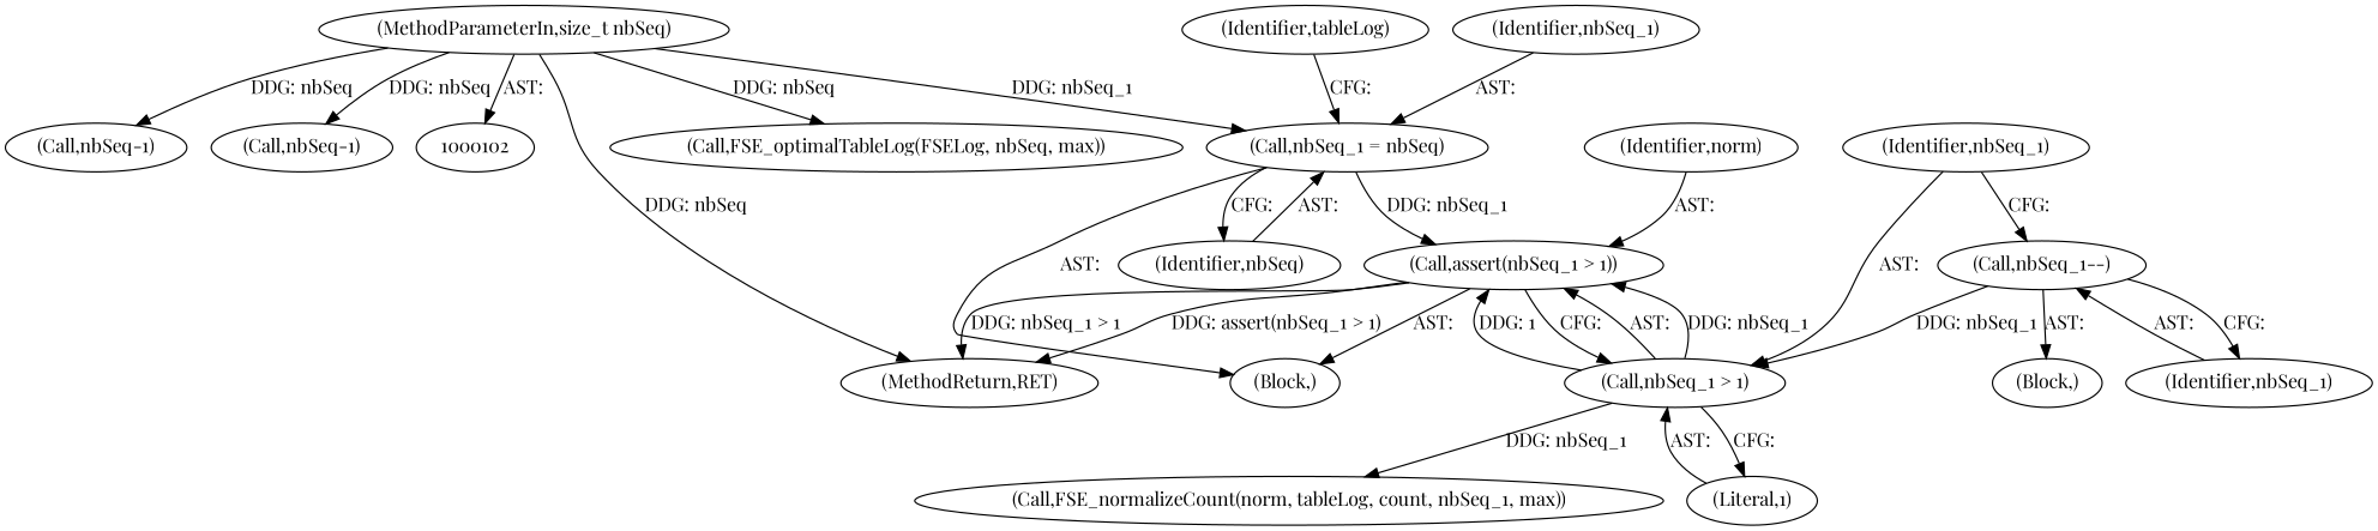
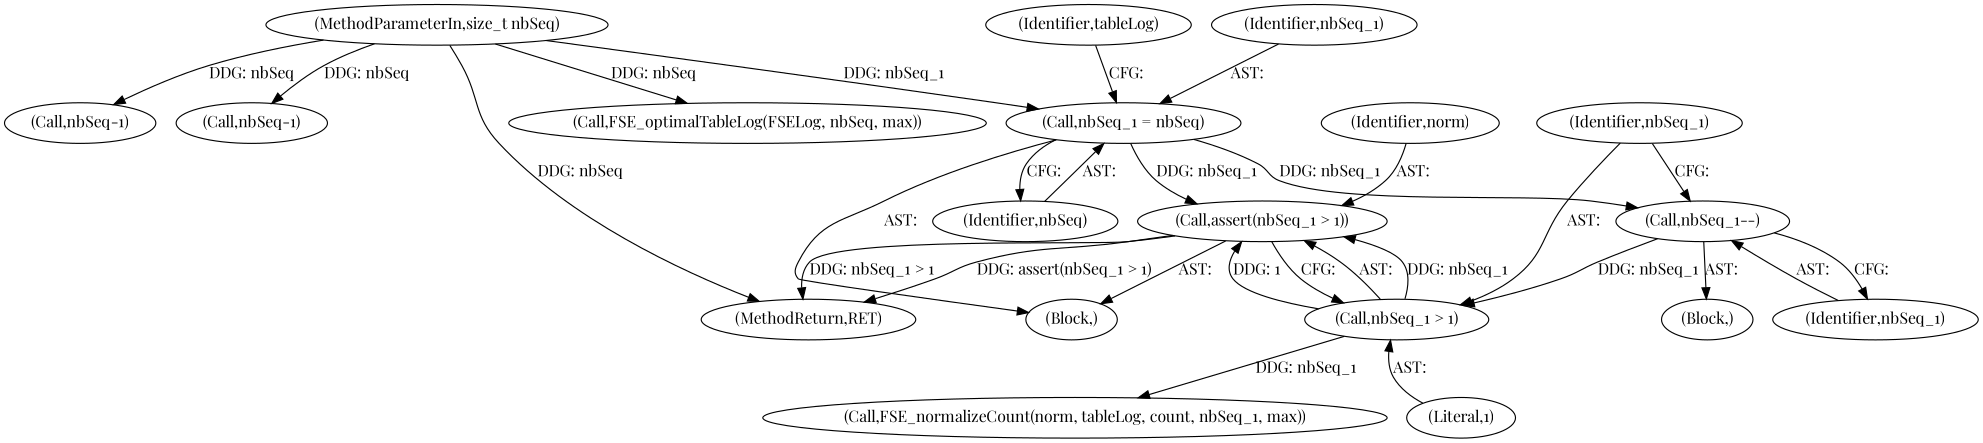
  digraph {
    fontname="Playfair Display"
    node [fontname="Playfair Display"]
    edge [fontname="Playfair Display"]
    n1 [label="(Call,assert(nbSeq_1 > 1))"]
    n2 [label="(Call,nbSeq_1 > 1)"]
    n3 [label="(MethodReturn,RET)"]
    n4 [label="(Block,)"]
    n5 [label="(Call,FSE_normalizeCount(norm, tableLog, count, nbSeq_1, max))"]
    n6 [label="(Literal,1)"]
    n7 [label="(Call,nbSeq_1 = nbSeq)"]
    n8 [label="(Call,nbSeq_1--)"]
    n9 [label="(Identifier,nbSeq)"]
    n10 [label="(Identifier,nbSeq_1)"]
    n11 [label="(Block,)"]
    n12 [label="(MethodParameterIn,size_t nbSeq)"]
    n13 [label="(Call,FSE_optimalTableLog(FSELog, nbSeq, max))"]
    n14 [label="(Call,nbSeq-1)"]
    n15 [label="(Call,nbSeq-1)"]
-   1000102
    n17 [label="(Identifier,norm)"]
    n18 [label="(Identifier,nbSeq_1)"]
    n19 [label="(Identifier,tableLog)"]
    n20 [label="(Identifier,nbSeq_1)"]
    n1 -> n2 [label="CFG: "]
    n1 -> n3 [label="DDG: nbSeq_1 > 1"]
    n1 -> n3 [label="DDG: assert(nbSeq_1 > 1)"]
    n1 -> n4 [label="AST: "]
    n2 -> n1 [label="AST: "]
    n2 -> n1 [label="DDG: nbSeq_1"]
    n2 -> n1 [label="DDG: 1"]
    n2 -> n5 [label="DDG: nbSeq_1"]
-   n2 -> n6 [label="CFG: "]
    n6 -> n2 [label="AST: "]
    n7 -> n1 [label="DDG: nbSeq_1"]
    n7 -> n4 [label="AST: "]
+   n7 -> n8 [label="DDG: nbSeq_1"]
    n7 -> n9 [label="CFG: "]
    n8 -> n2 [label="DDG: nbSeq_1"]
    n8 -> n10 [label="CFG: "]
    n8 -> n11 [label="AST: "]
    n9 -> n7 [label="AST: "]
    n10 -> n8 [label="AST: "]
    n12 -> n3 [label="DDG: nbSeq"]
    n12 -> n7 [label="DDG: nbSeq_1"]
    n12 -> n13 [label="DDG: nbSeq"]
    n12 -> n14 [label="DDG: nbSeq"]
    n12 -> n15 [label="DDG: nbSeq"]
-   n12 -> 1000102 [label="AST: "]
    n17 -> n1 [label="AST: "]
    n18 -> n7 [label="AST: "]
    n19 -> n7 [label="CFG: "]
    n20 -> n2 [label="AST: "]
    n20 -> n8 [label="CFG: "]
  }
